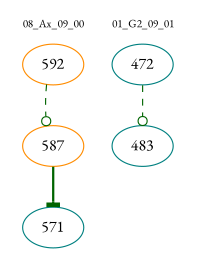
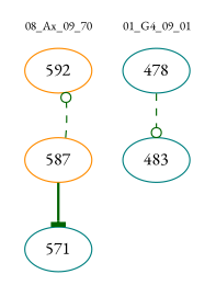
  digraph {
    fontname="EB Garamond"
    node [color=teal fontname="EB Garamond"]
    edge [arrowhead=odot color=darkgreen fontname="EB Garamond" style=dashed]
    n1 [color=darkorange label=592]
    n2 [color=darkorange label=587]
    n3 [label=571]
-   n4 [label=472]
+   n4 [label=478]
    n5 [label=483]
    subgraph cluster_1 {
      color=white
      fontsize=10
-     label="08_Ax_09_00"
+     label="08_Ax_09_70"
      n1
      n2
      n3
    }
    subgraph cluster_2 {
      color=white
      fontsize=10
-     label="01_G2_09_01"
+     label="01_G4_09_01"
      n4
      n5
    }
-   n1 -> n2
+   n2 -> n1
    n2 -> n3 [arrowhead=tee style=bold]
    n4 -> n5
  }
